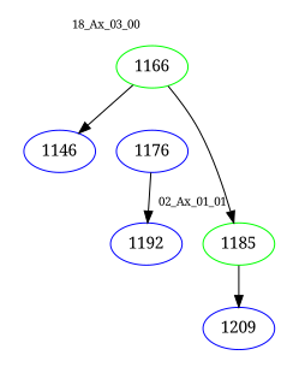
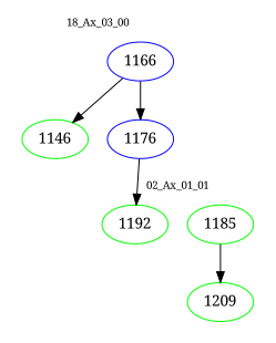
  digraph {
    fontname="Noto Serif"
    node [color=green fontname="Noto Serif"]
    edge [color=black fontname="Noto Serif"]
-   n1 [label=1166]
-   n2 [color=blue label=1146]
+   n1 [color=blue label=1166]
+   n2 [label=1146]
    n3 [color=blue label=1176]
    n4 [label=1185]
-   n5 [color=blue label=1192]
-   n6 [color=blue label=1209]
+   n5 [label=1192]
+   n6 [label=1209]
    subgraph cluster_1 {
      color=white
      fontsize=10
      label="18_Ax_03_00"
      n1
      n2
      n3
    }
    subgraph cluster_2 {
      color=white
      fontsize=10
      label="02_Ax_01_01"
      n4
      n5
      n6
    }
    n1 -> n2
-   n1 -> n4
+   n1 -> n3
    n3 -> n5
    n4 -> n6
  }
